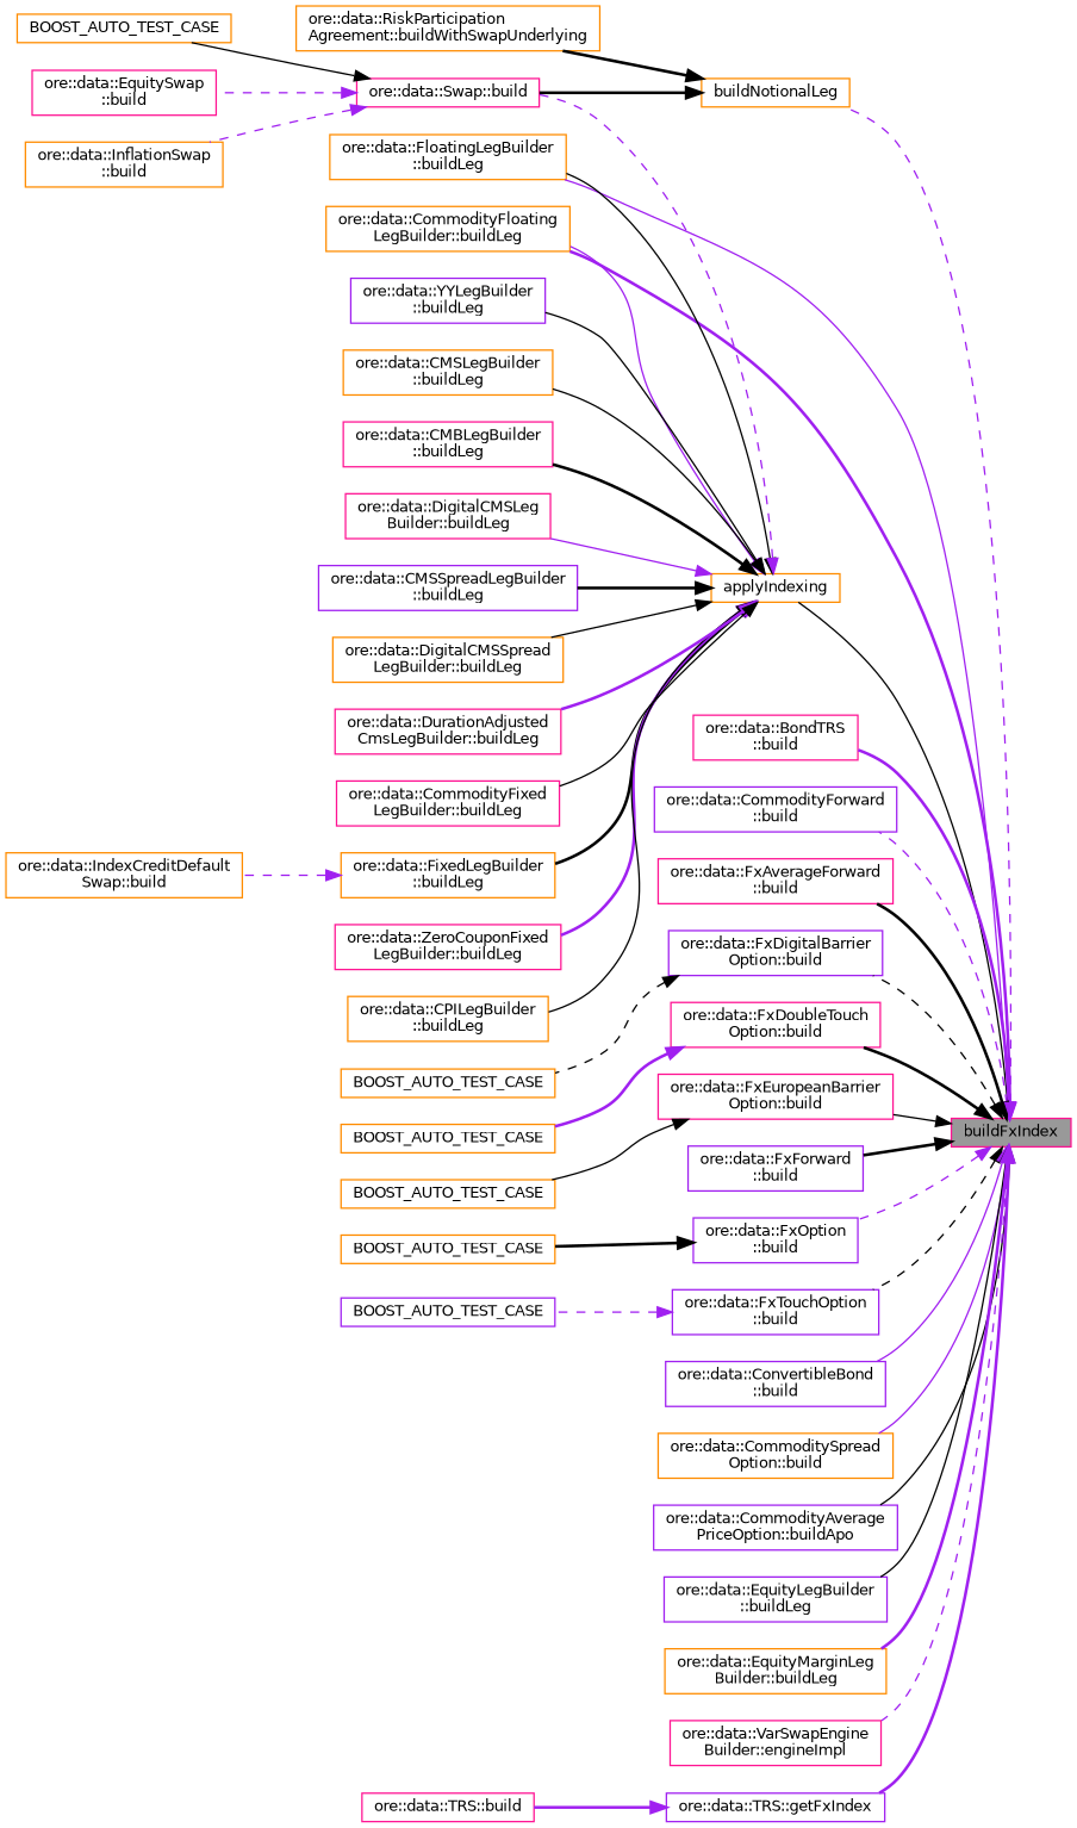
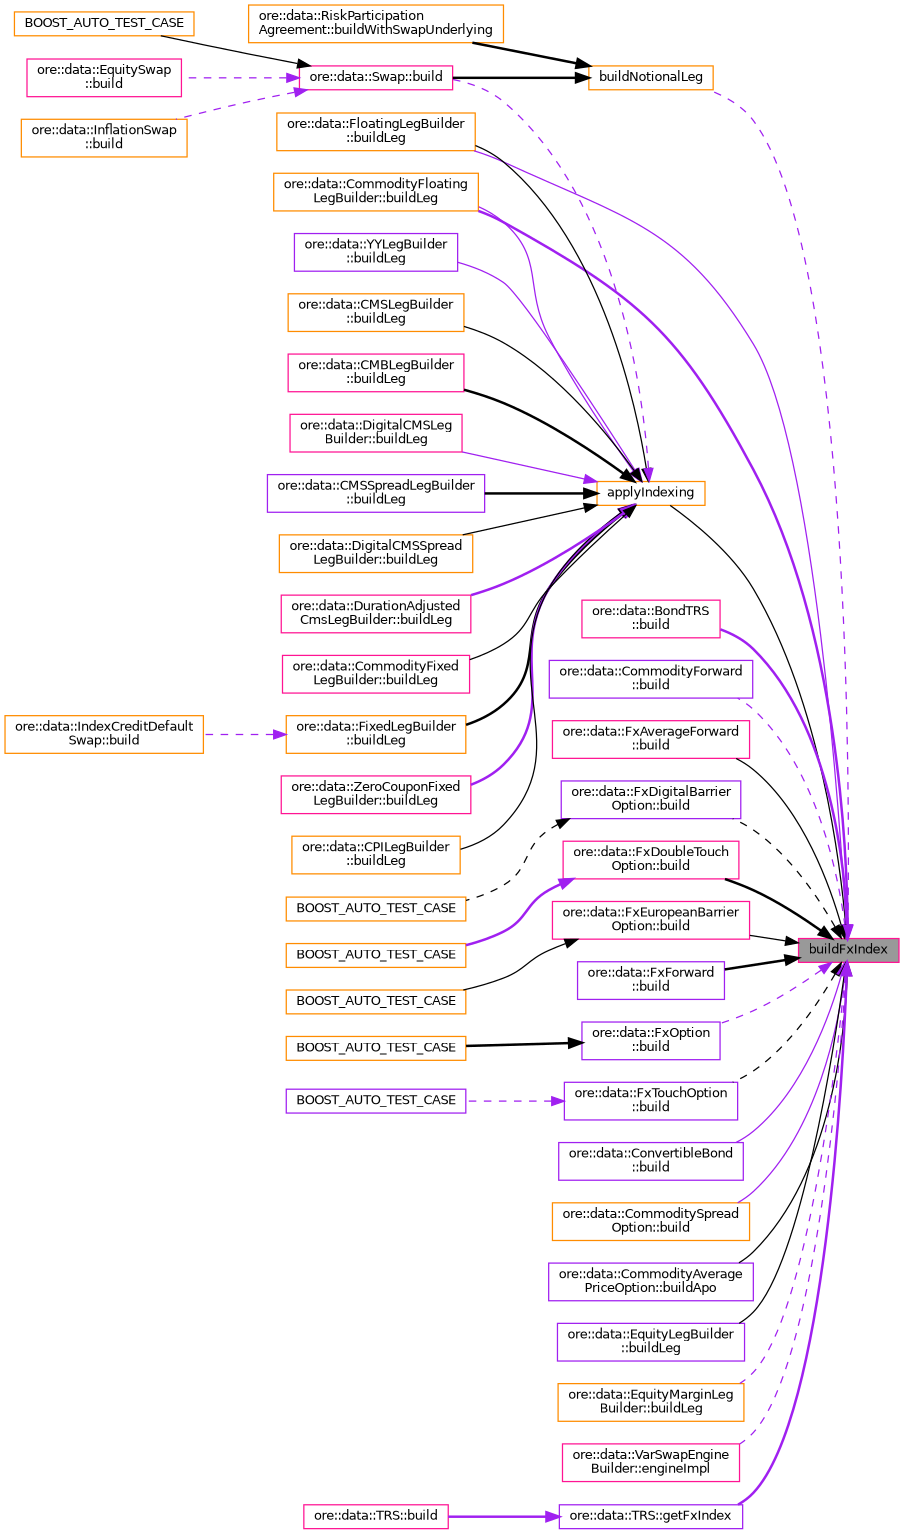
  digraph {
    rankdir=RL
    node [color=darkorange fillcolor=white fontname=Helvetica fontsize=10 shape=box style=filled]
    edge [color=black dir=back fontname=Helvetica fontsize=10 labelfontname=Helvetica labelfontsize=10 style=solid]
    n1 [color=deeppink fillcolor=grey60 fontcolor=black height=0.2 label=buildFxIndex width=0.4]
    n2 [height=0.2 label=applyIndexing width=0.4]
    n3 [height=0.2 label="ore::data::FloatingLegBuilder\l::buildLeg" width=0.4]
    n4 [height=0.2 label="ore::data::CommodityFloating\lLegBuilder::buildLeg" width=0.4]
    n5 [color=deeppink height=0.2 label="ore::data::BondTRS\l::build" width=0.4]
    n6 [color=purple height=0.2 label="ore::data::CommodityForward\l::build" width=0.4]
    n7 [color=deeppink height=0.2 label="ore::data::FxAverageForward\l::build" width=0.4]
    n8 [color=purple height=0.2 label="ore::data::FxDigitalBarrier\lOption::build" width=0.4]
    n9 [color=deeppink height=0.2 label="ore::data::FxDoubleTouch\lOption::build" width=0.4]
    n10 [color=deeppink height=0.2 label="ore::data::FxEuropeanBarrier\lOption::build" width=0.4]
    n11 [color=purple height=0.2 label="ore::data::FxForward\l::build" width=0.4]
    n12 [color=purple height=0.2 label="ore::data::FxOption\l::build" width=0.4]
    n13 [color=purple height=0.2 label="ore::data::FxTouchOption\l::build" width=0.4]
    n14 [color=purple height=0.2 label="ore::data::ConvertibleBond\l::build" width=0.4]
    n15 [height=0.2 label="ore::data::CommoditySpread\lOption::build" width=0.4]
    n16 [color=purple height=0.2 label="ore::data::CommodityAverage\lPriceOption::buildApo" width=0.4]
    n17 [color=purple height=0.2 label="ore::data::EquityLegBuilder\l::buildLeg" width=0.4]
    n18 [height=0.2 label="ore::data::EquityMarginLeg\lBuilder::buildLeg" width=0.4]
    n19 [height=0.2 label=buildNotionalLeg width=0.4]
    n20 [color=deeppink height=0.2 label="ore::data::VarSwapEngine\lBuilder::engineImpl" width=0.4]
    n21 [color=purple height=0.2 label="ore::data::TRS::getFxIndex" width=0.4]
    n22 [color=deeppink height=0.2 label="ore::data::Swap::build" width=0.4]
    n23 [height=0.2 label="ore::data::FixedLegBuilder\l::buildLeg" width=0.4]
    n24 [color=deeppink height=0.2 label="ore::data::ZeroCouponFixed\lLegBuilder::buildLeg" width=0.4]
    n25 [height=0.2 label="ore::data::CPILegBuilder\l::buildLeg" width=0.4]
    n26 [color=purple height=0.2 label="ore::data::YYLegBuilder\l::buildLeg" width=0.4]
    n27 [height=0.2 label="ore::data::CMSLegBuilder\l::buildLeg" width=0.4]
    n28 [color=deeppink height=0.2 label="ore::data::CMBLegBuilder\l::buildLeg" width=0.4]
    n29 [color=deeppink height=0.2 label="ore::data::DigitalCMSLeg\lBuilder::buildLeg" width=0.4]
    n30 [color=purple height=0.2 label="ore::data::CMSSpreadLegBuilder\l::buildLeg" width=0.4]
    n31 [height=0.2 label="ore::data::DigitalCMSSpread\lLegBuilder::buildLeg" width=0.4]
    n32 [color=deeppink height=0.2 label="ore::data::DurationAdjusted\lCmsLegBuilder::buildLeg" width=0.4]
    n33 [color=deeppink height=0.2 label="ore::data::CommodityFixed\lLegBuilder::buildLeg" width=0.4]
    n34 [height=0.2 label=BOOST_AUTO_TEST_CASE width=0.4]
    n35 [height=0.2 label=BOOST_AUTO_TEST_CASE width=0.4]
    n36 [height=0.2 label=BOOST_AUTO_TEST_CASE width=0.4]
    n37 [height=0.2 label=BOOST_AUTO_TEST_CASE width=0.4]
    n38 [color=purple height=0.2 label=BOOST_AUTO_TEST_CASE width=0.4]
    n39 [height=0.2 label="ore::data::RiskParticipation\lAgreement::buildWithSwapUnderlying" width=0.4]
    n40 [color=deeppink height=0.2 label="ore::data::TRS::build" width=0.4]
    n41 [height=0.2 label=BOOST_AUTO_TEST_CASE width=0.4]
    n42 [color=deeppink height=0.2 label="ore::data::EquitySwap\l::build" width=0.4]
    n43 [height=0.2 label="ore::data::InflationSwap\l::build" width=0.4]
    n44 [height=0.2 label="ore::data::IndexCreditDefault\lSwap::build" width=0.4]
    n1 -> n2
    n1 -> n3 [color=purple]
    n1 -> n4 [color=purple style=bold]
    n1 -> n5 [color=purple style=bold]
    n1 -> n6 [color=purple style=dashed]
-   n1 -> n7 [style=bold]
+   n1 -> n7
    n1 -> n8 [style=dashed]
    n1 -> n9 [style=bold]
    n1 -> n10
    n1 -> n11 [style=bold]
    n1 -> n12 [color=purple style=dashed]
    n1 -> n13 [style=dashed]
    n1 -> n14 [color=purple]
    n1 -> n15 [color=purple]
    n1 -> n16
    n1 -> n17
-   n1 -> n18 [color=purple style=bold]
+   n1 -> n18 [color=purple style=dashed]
    n1 -> n19 [color=purple style=dashed]
    n1 -> n20 [color=purple style=dashed]
    n1 -> n21 [color=purple style=bold]
    n2 -> n3
    n2 -> n4 [color=purple]
    n2 -> n22 [color=purple style=dashed]
    n2 -> n23 [style=bold]
    n2 -> n24 [color=purple style=bold]
    n2 -> n25
-   n2 -> n26
+   n2 -> n26 [color=purple]
    n2 -> n27
    n2 -> n28 [style=bold]
    n2 -> n29 [color=purple]
    n2 -> n30 [style=bold]
    n2 -> n31
    n2 -> n32 [color=purple style=bold]
    n2 -> n33
    n8 -> n34 [style=dashed]
    n9 -> n35 [color=purple style=bold]
    n10 -> n36
    n12 -> n37 [style=bold]
    n13 -> n38 [color=purple style=dashed]
    n19 -> n22 [style=bold]
    n19 -> n39 [style=bold]
    n21 -> n40 [color=purple style=bold]
    n22 -> n41
    n22 -> n42 [color=purple style=dashed]
    n22 -> n43 [color=purple style=dashed]
    n23 -> n44 [color=purple style=dashed]
  }
